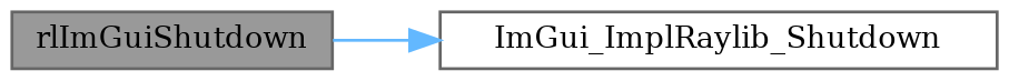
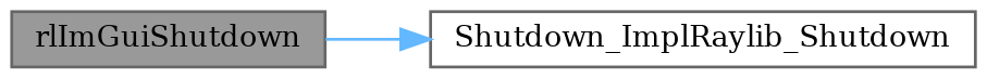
  digraph {
    rankdir=LR
    fontname="DejaVu Serif"
    node [fontname="DejaVu Serif" fontsize=10 shape=box style=filled]
    n1 [color=gray40 fillcolor=grey60 fontcolor=black height=0.2 label=rlImGuiShutdown width=0.4]
-   n2 [color=grey40 fillcolor=white height=0.2 label=ImGui_ImplRaylib_Shutdown width=0.4]
+   n2 [color=grey40 fillcolor=white height=0.2 label=Shutdown_ImplRaylib_Shutdown width=0.4]
    n1 -> n2 [color=steelblue1 fontname="DejaVu Serif" fontsize=10 labelfontname=Helvetica labelfontsize=10 style=solid]
  }
